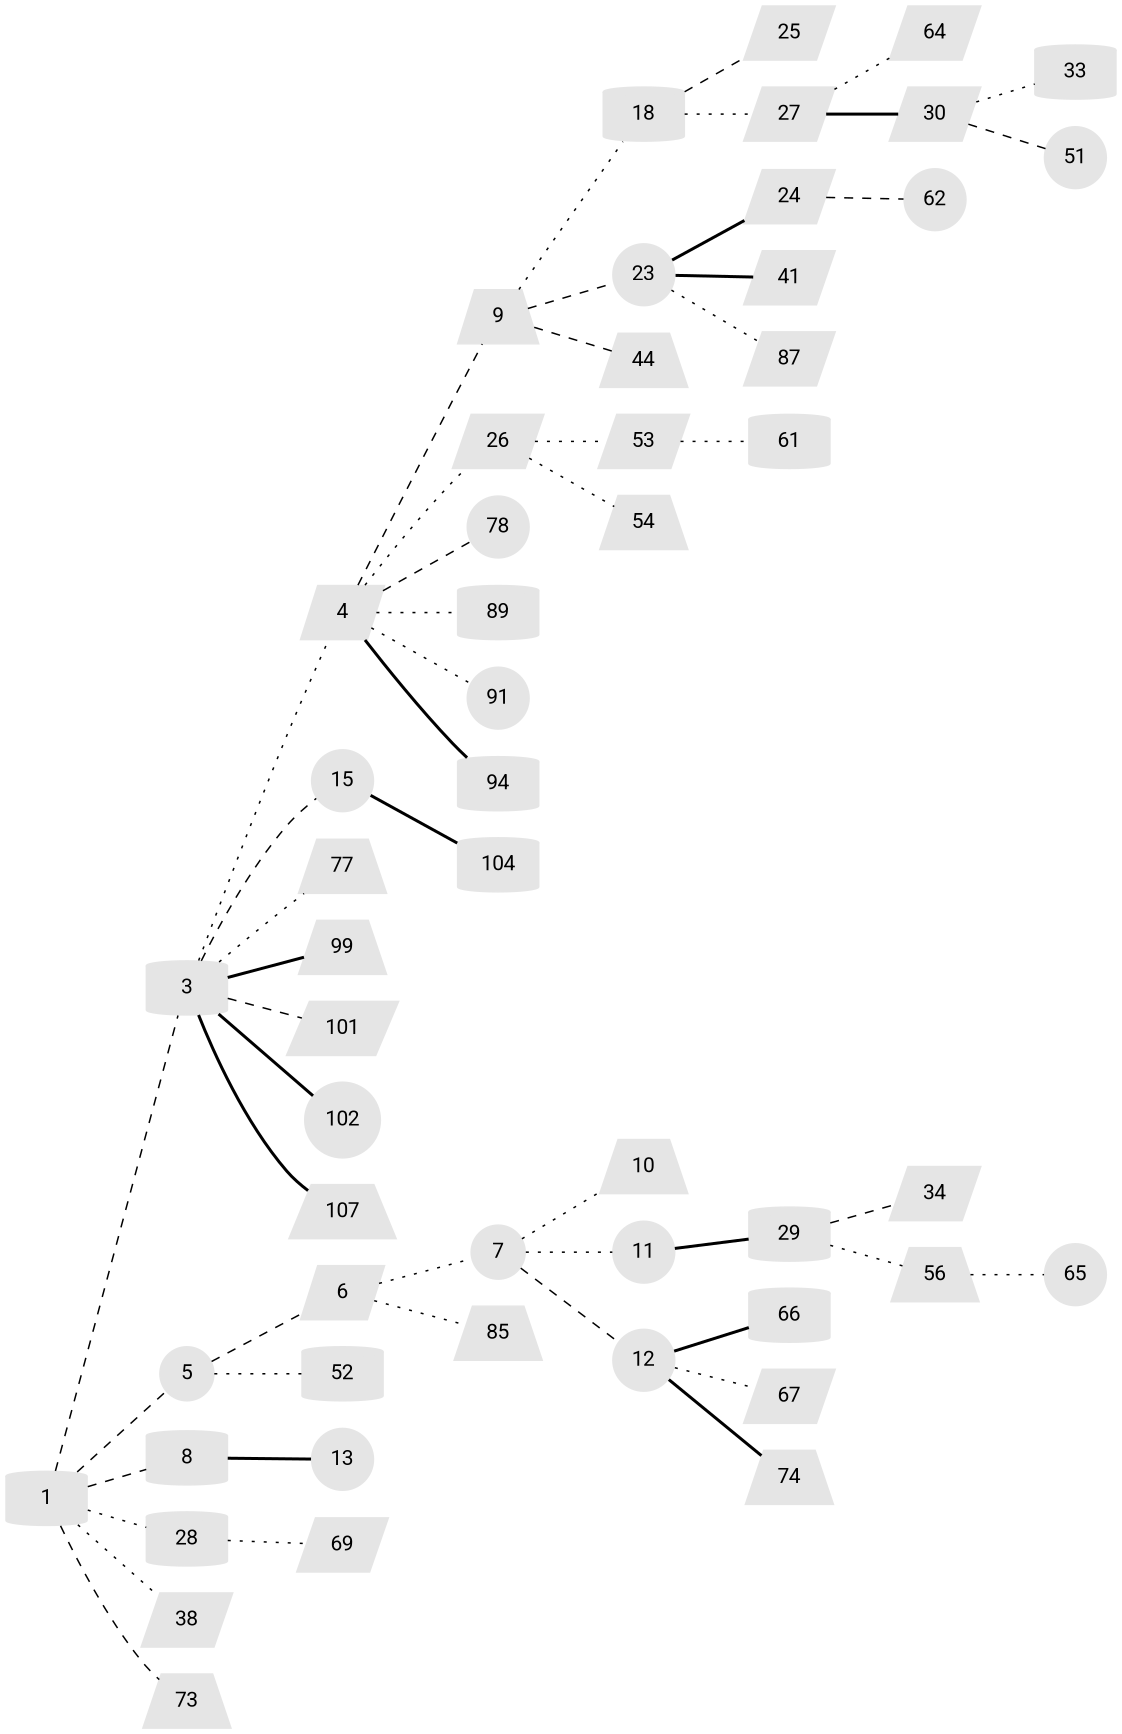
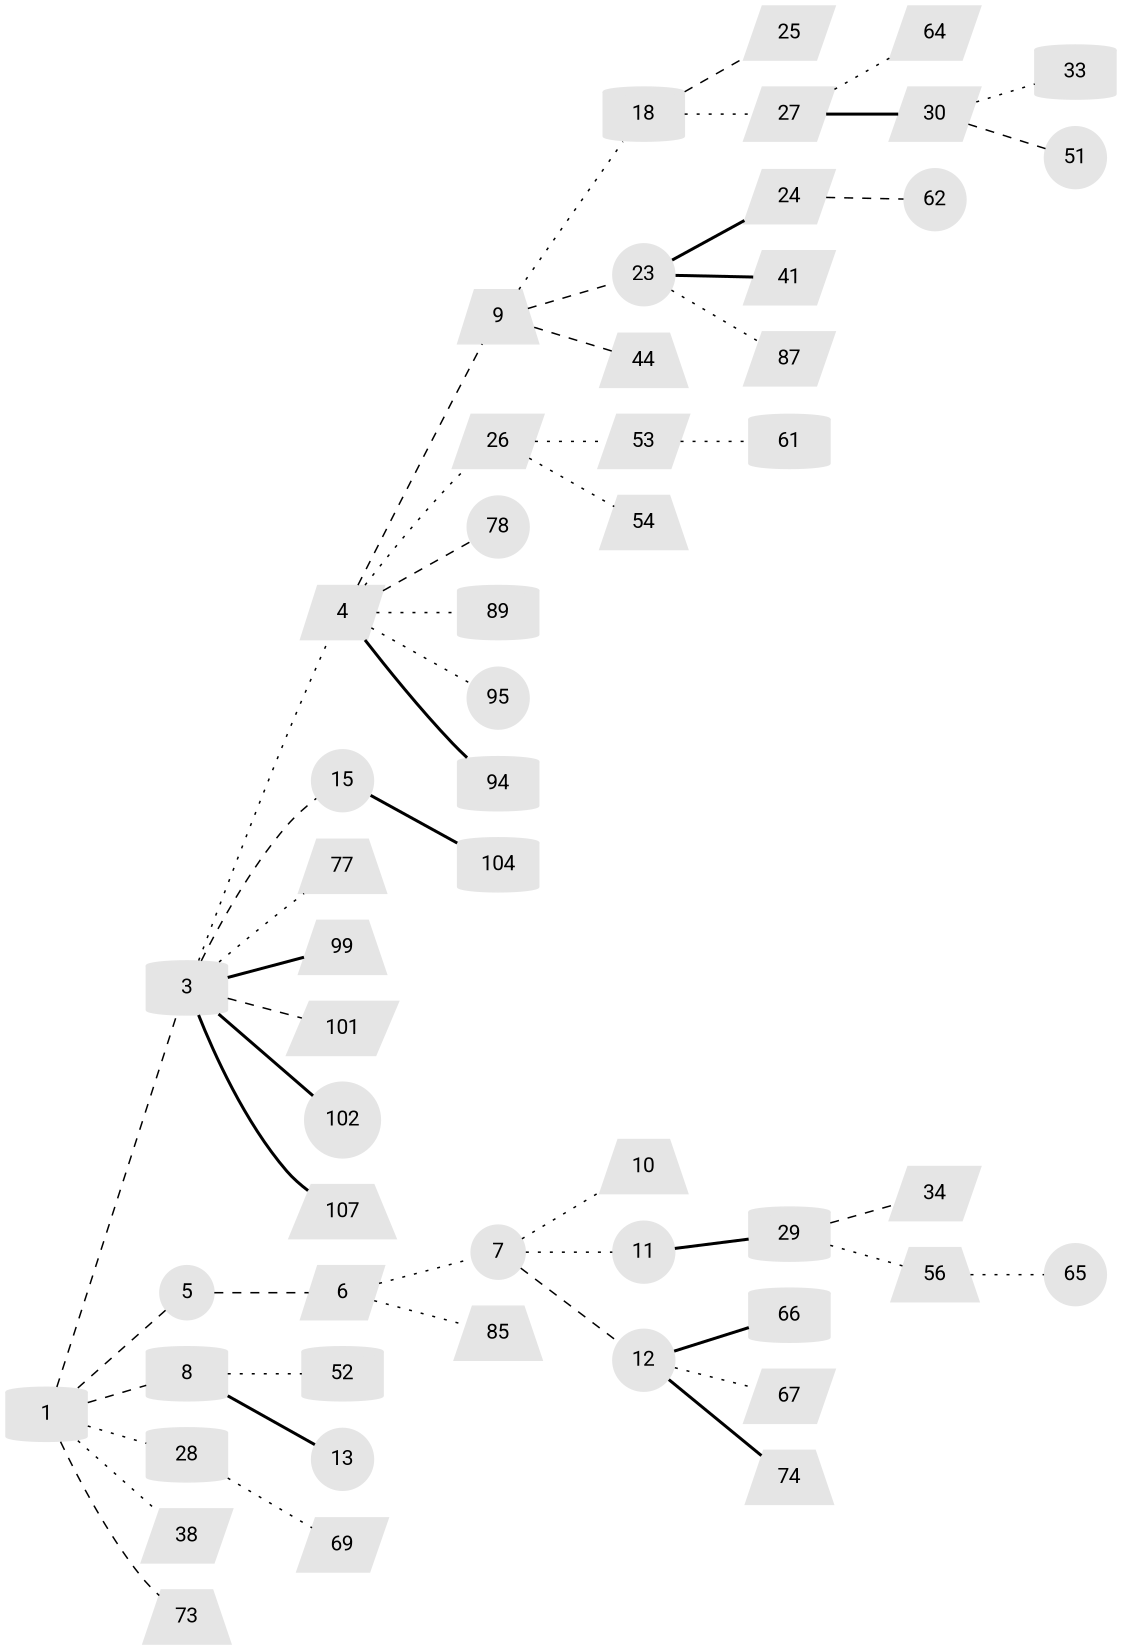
  graph {
    fontname=Roboto
    rankdir=LR
    node [color=gray90 fontname=Roboto shape=parallelogram style=filled]
    edge [fontname=Roboto style=dotted]
    1 [shape=cylinder super="+2+16"]
    3 [shape=cylinder super="+36"]
    5 [shape=circle]
    8 [shape=cylinder]
    28 [shape=cylinder]
    38 [super="+95"]
    73 [shape=trapezium]
    4 [super="+35+22+14"]
    15 [shape=circle super="+20"]
    77 [shape=trapezium super="+106"]
    99 [shape=trapezium]
    101
    102 [shape=circle]
    107 [shape=trapezium]
    6 [super="+48"]
    52 [shape=cylinder super="+90"]
    13 [shape=circle super="+21"]
    69
    9 [shape=trapezium super="+81+49+17+19+76"]
    26 [super="+60"]
    78 [shape=circle]
    89 [shape=cylinder super="+103"]
-   91 [shape=circle]
+   91 [shape=circle label=95]
    94 [shape=cylinder]
    104 [shape=cylinder]
    18 [shape=cylinder super="+68"]
    23 [shape=circle super="+58+63+39"]
    44 [shape=trapezium]
    53 [super="+98"]
    54 [shape=trapezium super="+79"]
    7 [shape=circle]
    85 [shape=trapezium]
    10 [shape=trapezium]
    11 [shape=circle]
    12 [shape=circle]
    29 [shape=cylinder]
    66 [shape=cylinder]
    67
    74 [shape=trapezium]
    25 [super="+37"]
    27
    24 [super="+32+57"]
    41
    87
    34 [super="+80"]
    56 [shape=trapezium super="+59"]
    64
    30
    62 [shape=circle super="+72"]
    61 [shape=cylinder]
    33 [shape=cylinder]
    51 [shape=circle super="+75"]
    65 [shape=circle]
    1 -- 3 [style=dashed]
    1 -- 5 [style=dashed]
    1 -- 8 [style=dashed]
    1 -- 28
    1 -- 38
    1 -- 73 [style=dashed]
    3 -- 4
    3 -- 15 [style=dashed]
    3 -- 77
    3 -- 99 [style=bold]
    3 -- 101 [style=dashed]
    3 -- 102 [style=bold]
    3 -- 107 [style=bold]
    5 -- 6 [style=dashed]
-   5 -- 52
+   8 -- 52
    8 -- 13 [style=bold]
    28 -- 69
    4 -- 9 [style=dashed]
    4 -- 26
    4 -- 78 [style=dashed]
    4 -- 89
    4 -- 91
    4 -- 94 [style=bold]
    15 -- 104 [style=bold]
    6 -- 7
    6 -- 85
    9 -- 18
    9 -- 23 [style=dashed]
    9 -- 44 [style=dashed]
    26 -- 53
    26 -- 54
    18 -- 25 [style=dashed]
    18 -- 27
    23 -- 24 [style=bold]
    23 -- 41 [style=bold]
    23 -- 87
    53 -- 61
    7 -- 10
    7 -- 11
    7 -- 12 [style=dashed]
    11 -- 29 [style=bold]
    12 -- 66 [style=bold]
    12 -- 67
    12 -- 74 [style=bold]
    29 -- 34 [style=dashed]
    29 -- 56
    27 -- 64
    27 -- 30 [style=bold]
    24 -- 62 [style=dashed]
    56 -- 65
    30 -- 33
    30 -- 51 [style=dashed]
  }
